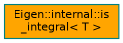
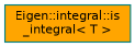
  digraph {
    rankdir=LR
-   n1 [color=teal fillcolor=orange fontname=Helvetica fontsize=10 height=0.2 label="Eigen::internal::is\l_integral\< T \>" shape=box style=filled width=0.4]
+   n1 [color=teal fillcolor=orange fontname=Helvetica fontsize=10 height=0.2 label="Eigen::integral::is\l_integral\< T \>" shape=box style=filled width=0.4]
  }
